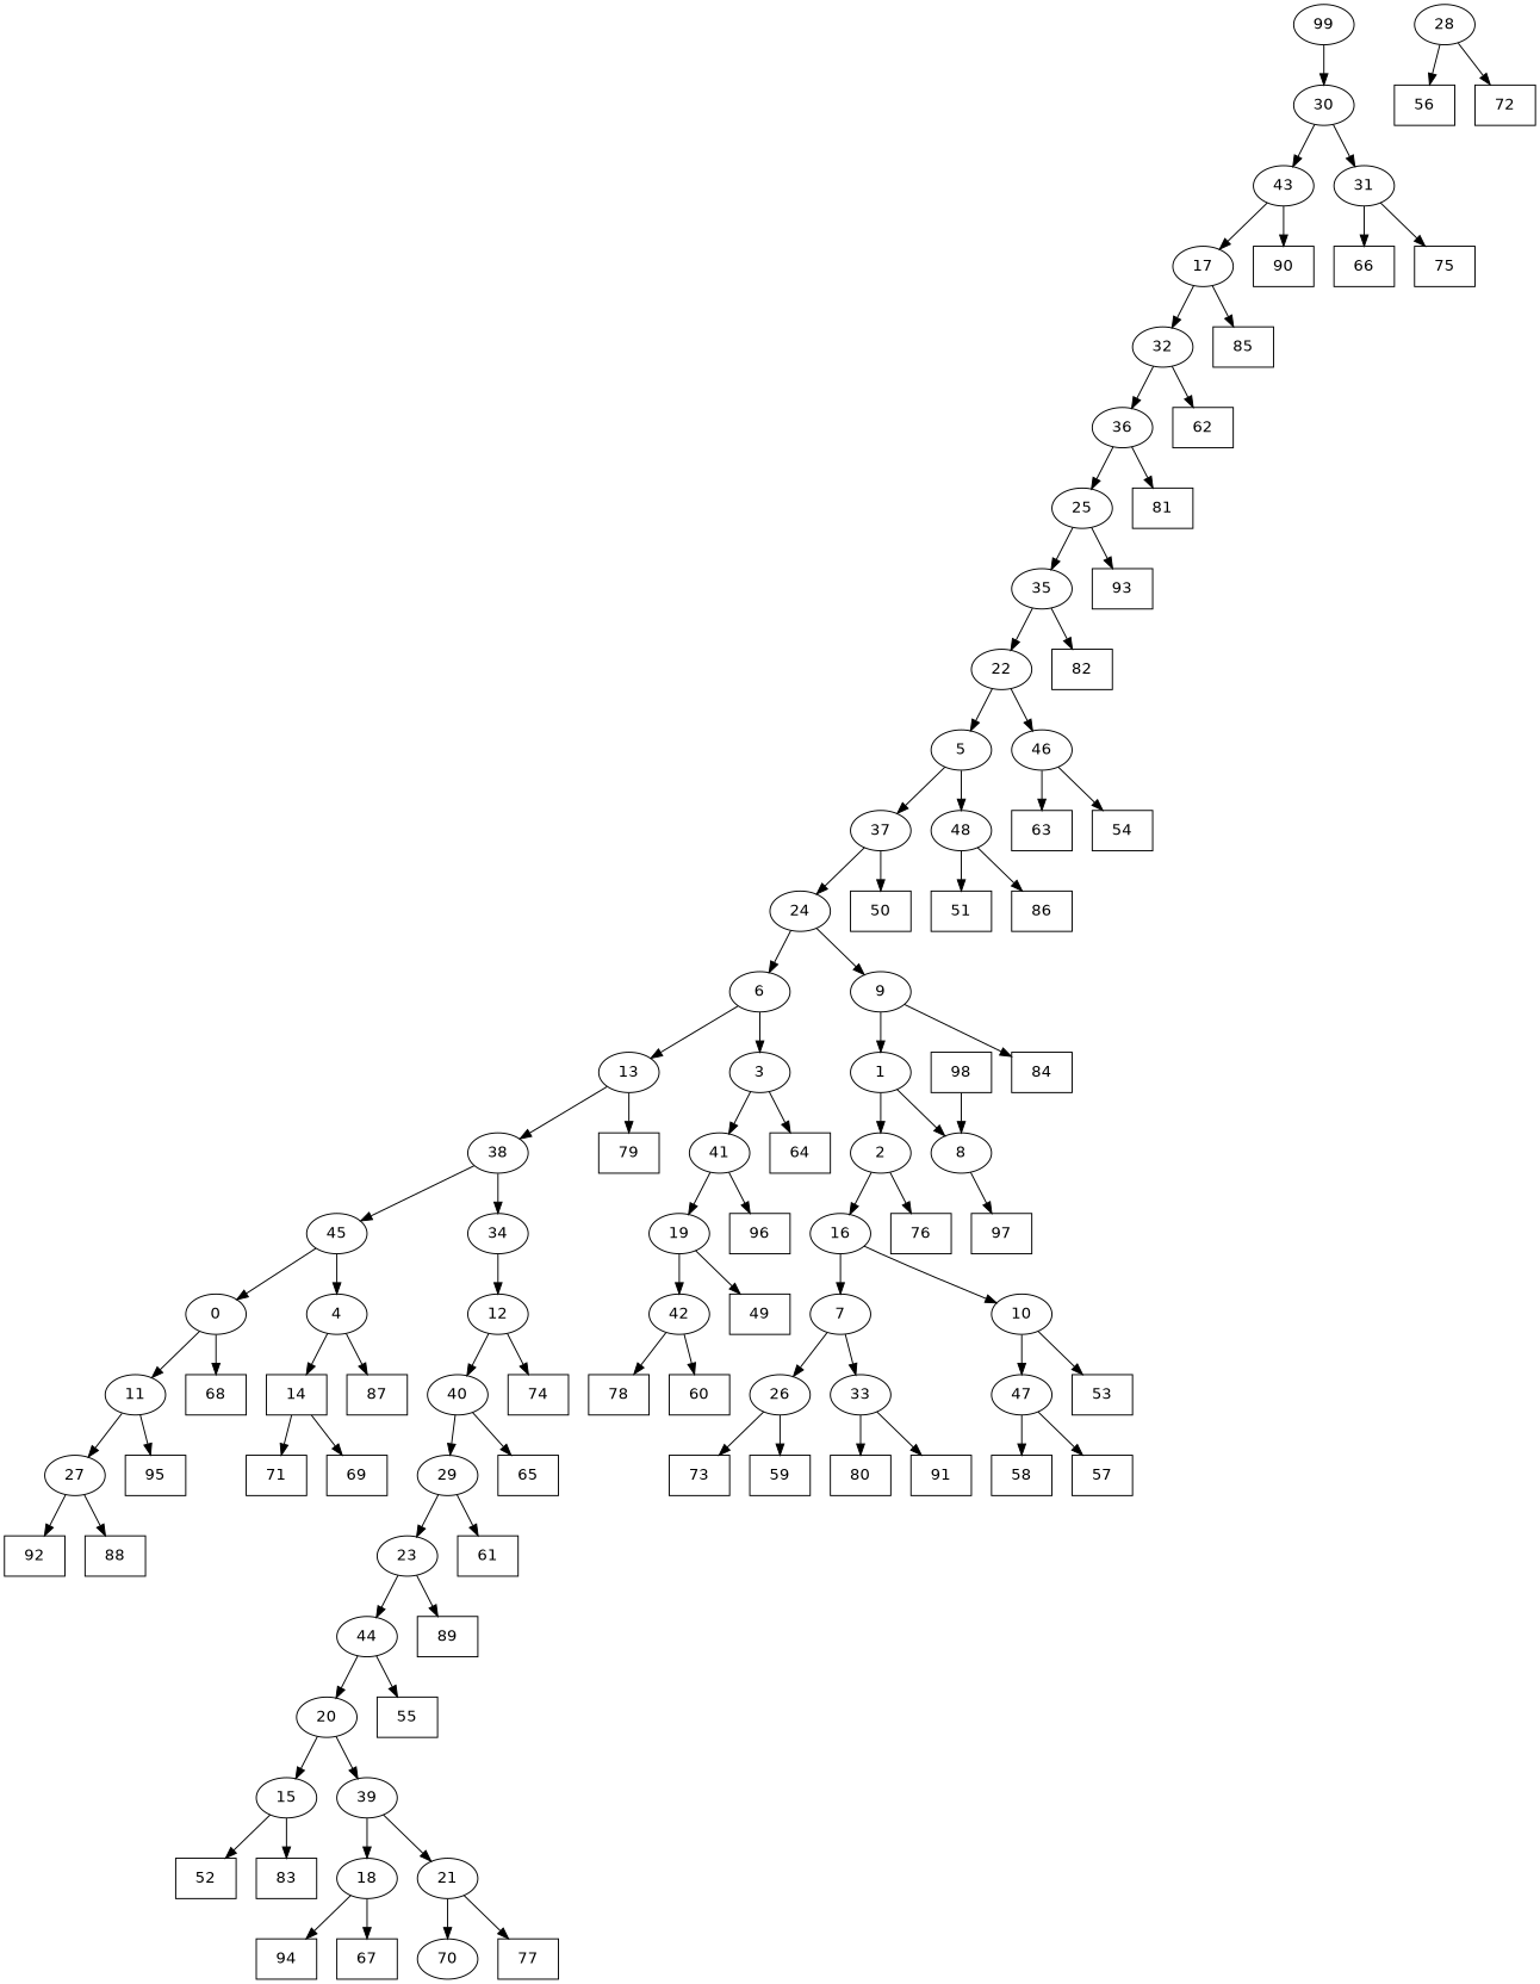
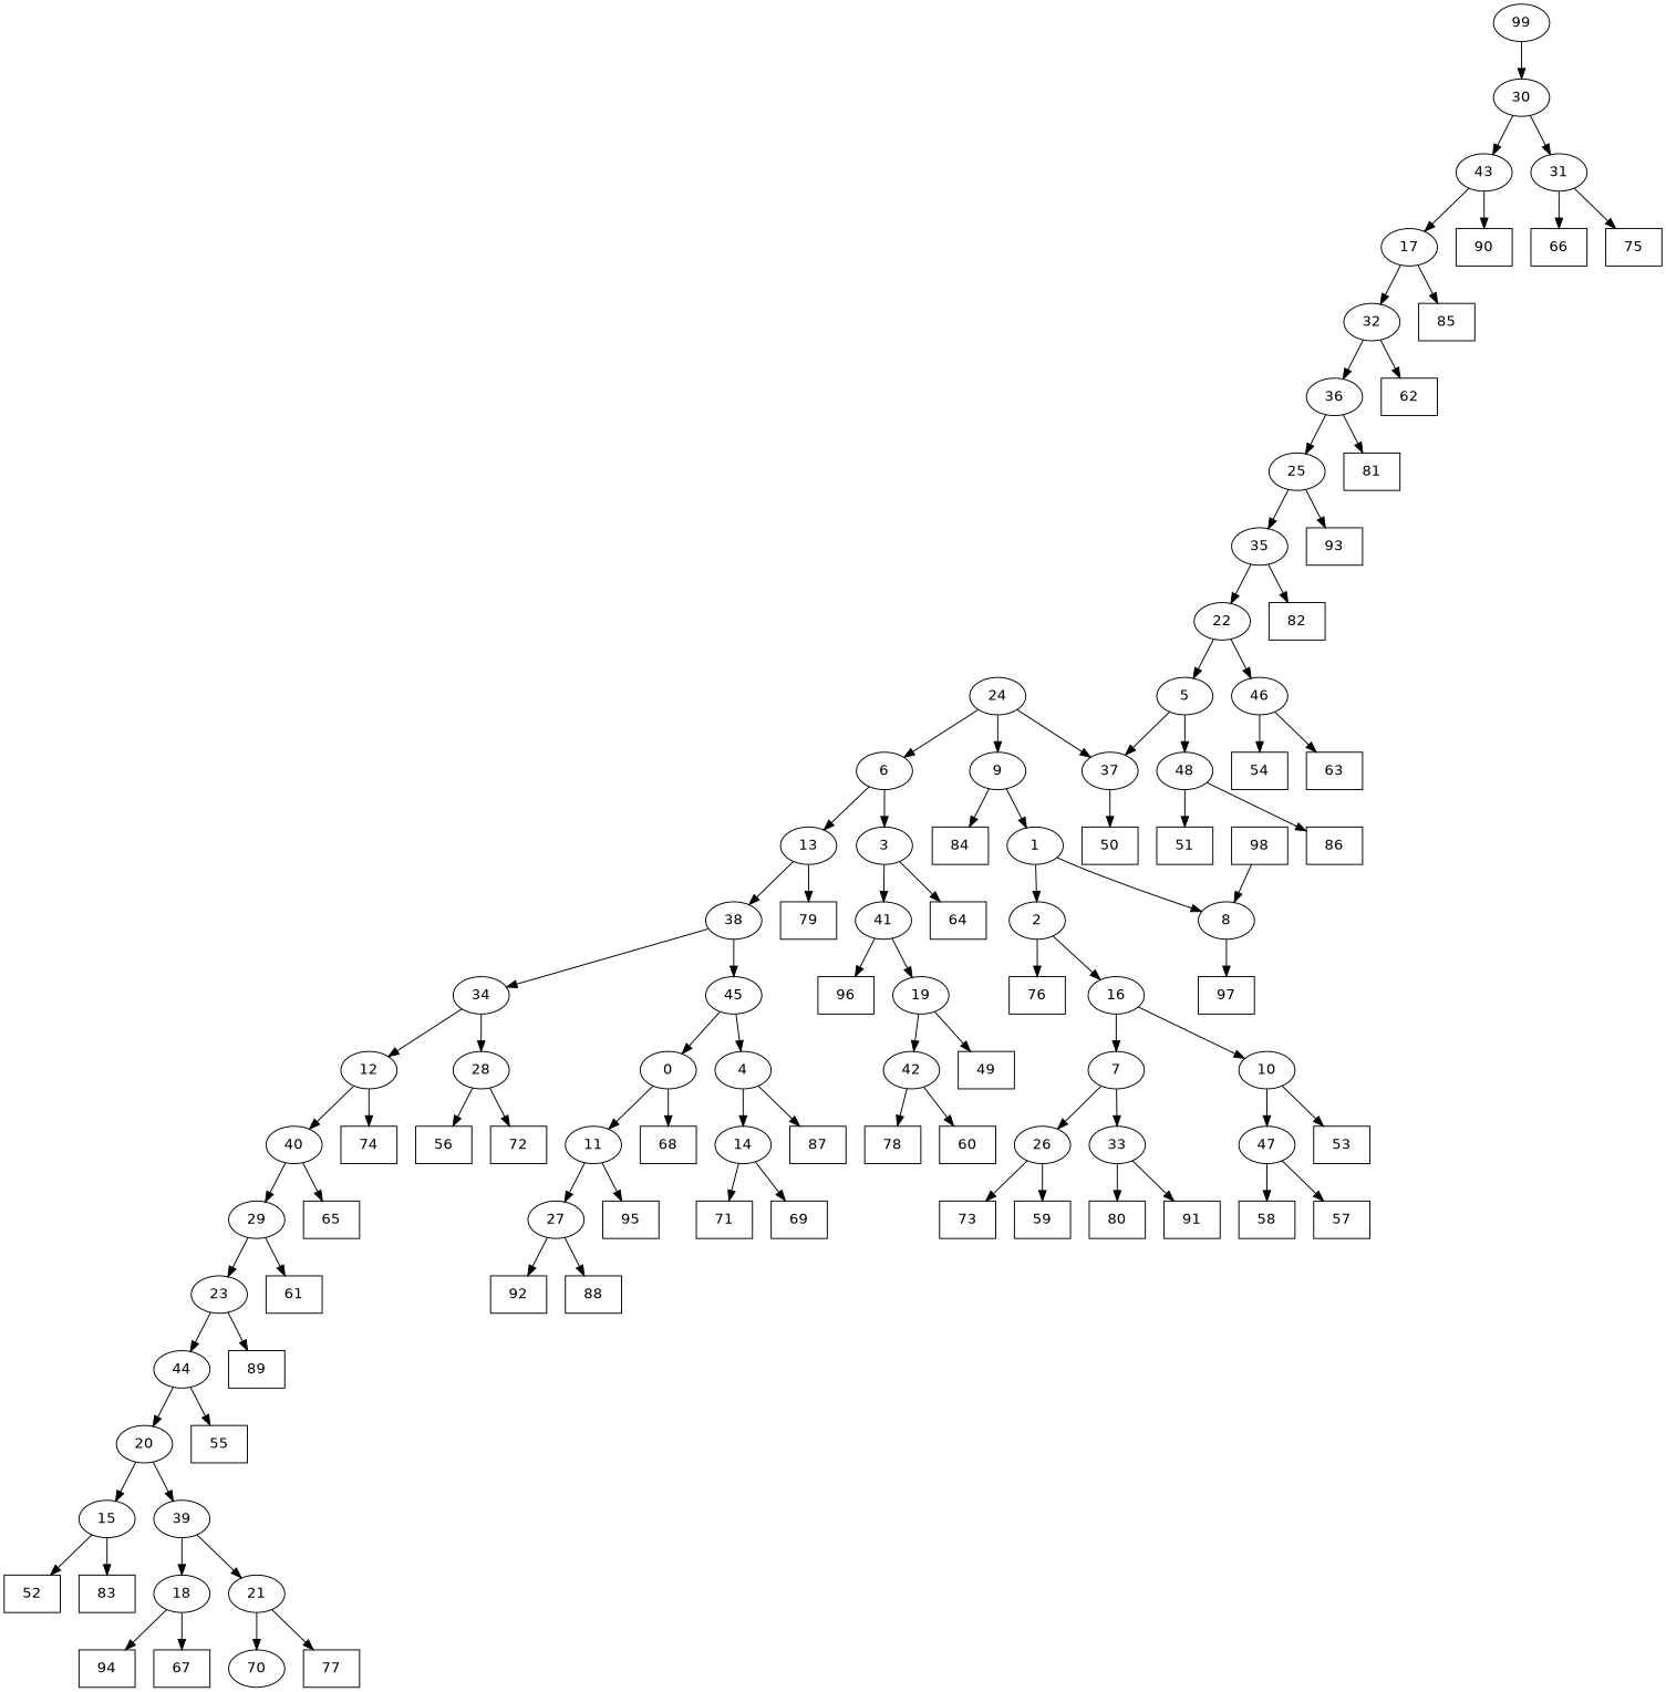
  digraph {
    fontname="DejaVu Sans"
    node [fontname="DejaVu Sans"]
    edge [fontname="DejaVu Sans"]
    n1 [label=0]
    n2 [label=11]
    n3 [label=68 shape=box]
    n4 [label=27]
    n5 [label=95 shape=box]
    n6 [label=1]
    n7 [label=2]
    n8 [label=8]
    n9 [label=16]
    n10 [label=76 shape=box]
    n11 [label=97 shape=box]
    n12 [label=7]
    n13 [label=10]
    n14 [label=3]
    n15 [label=41]
    n16 [label=64 shape=box]
    n17 [label=19]
    n18 [label=96 shape=box]
    n19 [label=4]
-   n20 [label=14 shape=box]
+   n20 [label=14]
    n21 [label=87 shape=box]
    n22 [label=71 shape=box]
    n23 [label=69 shape=box]
    n24 [label=5]
    n25 [label=37]
    n26 [label=48]
    n27 [label=24]
    n28 [label=50 shape=box]
    n29 [label=51 shape=box]
    n30 [label=86 shape=box]
    n31 [label=6]
    n32 [label=13]
    n33 [label=38]
    n34 [label=79 shape=box]
    n35 [label=26]
    n36 [label=33]
    n37 [label=73 shape=box]
    n38 [label=59 shape=box]
    n39 [label=80 shape=box]
    n40 [label=91 shape=box]
    n41 [label=98 shape=box]
    n42 [label=9]
    n43 [label=84 shape=box]
    n44 [label=47]
    n45 [label=53 shape=box]
    n46 [label=58 shape=box]
    n47 [label=57 shape=box]
    n48 [label=92 shape=box]
    n49 [label=88 shape=box]
    n50 [label=12]
    n51 [label=40]
    n52 [label=74 shape=box]
    n53 [label=29]
    n54 [label=65 shape=box]
    n55 [label=34]
    n56 [label=45]
    n57 [label=15]
    n58 [label=52 shape=box]
    n59 [label=83 shape=box]
    n60 [label=17]
    n61 [label=32]
    n62 [label=85 shape=box]
    n63 [label=36]
    n64 [label=62 shape=box]
    n65 [label=18]
    n66 [label=94 shape=box]
    n67 [label=67 shape=box]
    n68 [label=42]
    n69 [label=49 shape=box]
    n70 [label=78 shape=box]
    n71 [label=60 shape=box]
    n72 [label=20]
    n73 [label=39]
    n74 [label=21]
    n75 [label=70 shape=ellipse]
    n76 [label=77 shape=box]
    n77 [label=22]
    n78 [label=46]
    n79 [label=63 shape=box]
    n80 [label=54 shape=box]
    n81 [label=23]
    n82 [label=44]
    n83 [label=89 shape=box]
    n84 [label=55 shape=box]
    n85 [label=25]
    n86 [label=35]
    n87 [label=93 shape=box]
    n88 [label=82 shape=box]
    n89 [label=28]
    n90 [label=56 shape=box]
    n91 [label=72 shape=box]
    n92 [label=61 shape=box]
    n93 [label=30]
    n94 [label=31]
    n95 [label=43]
    n96 [label=66 shape=box]
    n97 [label=75 shape=box]
    n98 [label=90 shape=box]
    n99 [label=81 shape=box]
    n100 [label=99]
    n1 -> n2
    n1 -> n3
    n2 -> n4
    n2 -> n5
    n4 -> n48
    n4 -> n49
    n6 -> n7
    n6 -> n8
    n7 -> n9
    n7 -> n10
    n8 -> n11
    n9 -> n12
    n9 -> n13
    n12 -> n35
    n12 -> n36
    n13 -> n44
    n13 -> n45
    n14 -> n15
    n14 -> n16
    n15 -> n17
    n15 -> n18
    n17 -> n68
    n17 -> n69
    n19 -> n20
    n19 -> n21
    n20 -> n22
    n20 -> n23
    n24 -> n25
    n24 -> n26
-   n25 -> n27
+   n27 -> n25
    n25 -> n28
    n26 -> n29
    n26 -> n30
    n27 -> n31
    n27 -> n42
    n31 -> n14
    n31 -> n32
    n32 -> n33
    n32 -> n34
    n33 -> n55
    n33 -> n56
    n35 -> n37
    n35 -> n38
    n36 -> n39
    n36 -> n40
    n41 -> n8
    n42 -> n6
    n42 -> n43
    n44 -> n46
    n44 -> n47
    n50 -> n51
    n50 -> n52
    n51 -> n53
    n51 -> n54
    n53 -> n81
    n53 -> n92
    n55 -> n50
+   n55 -> n89
    n56 -> n1
    n56 -> n19
    n57 -> n58
    n57 -> n59
    n60 -> n61
    n60 -> n62
    n61 -> n63
    n61 -> n64
    n63 -> n85
    n63 -> n99
    n65 -> n66
    n65 -> n67
    n68 -> n70
    n68 -> n71
    n72 -> n57
    n72 -> n73
    n73 -> n65
    n73 -> n74
    n74 -> n75
    n74 -> n76
    n77 -> n24
    n77 -> n78
    n78 -> n79
    n78 -> n80
    n81 -> n82
    n81 -> n83
    n82 -> n72
    n82 -> n84
    n85 -> n86
    n85 -> n87
    n86 -> n77
    n86 -> n88
    n89 -> n90
    n89 -> n91
    n93 -> n94
    n93 -> n95
    n94 -> n96
    n94 -> n97
    n95 -> n60
    n95 -> n98
    n100 -> n93
  }
